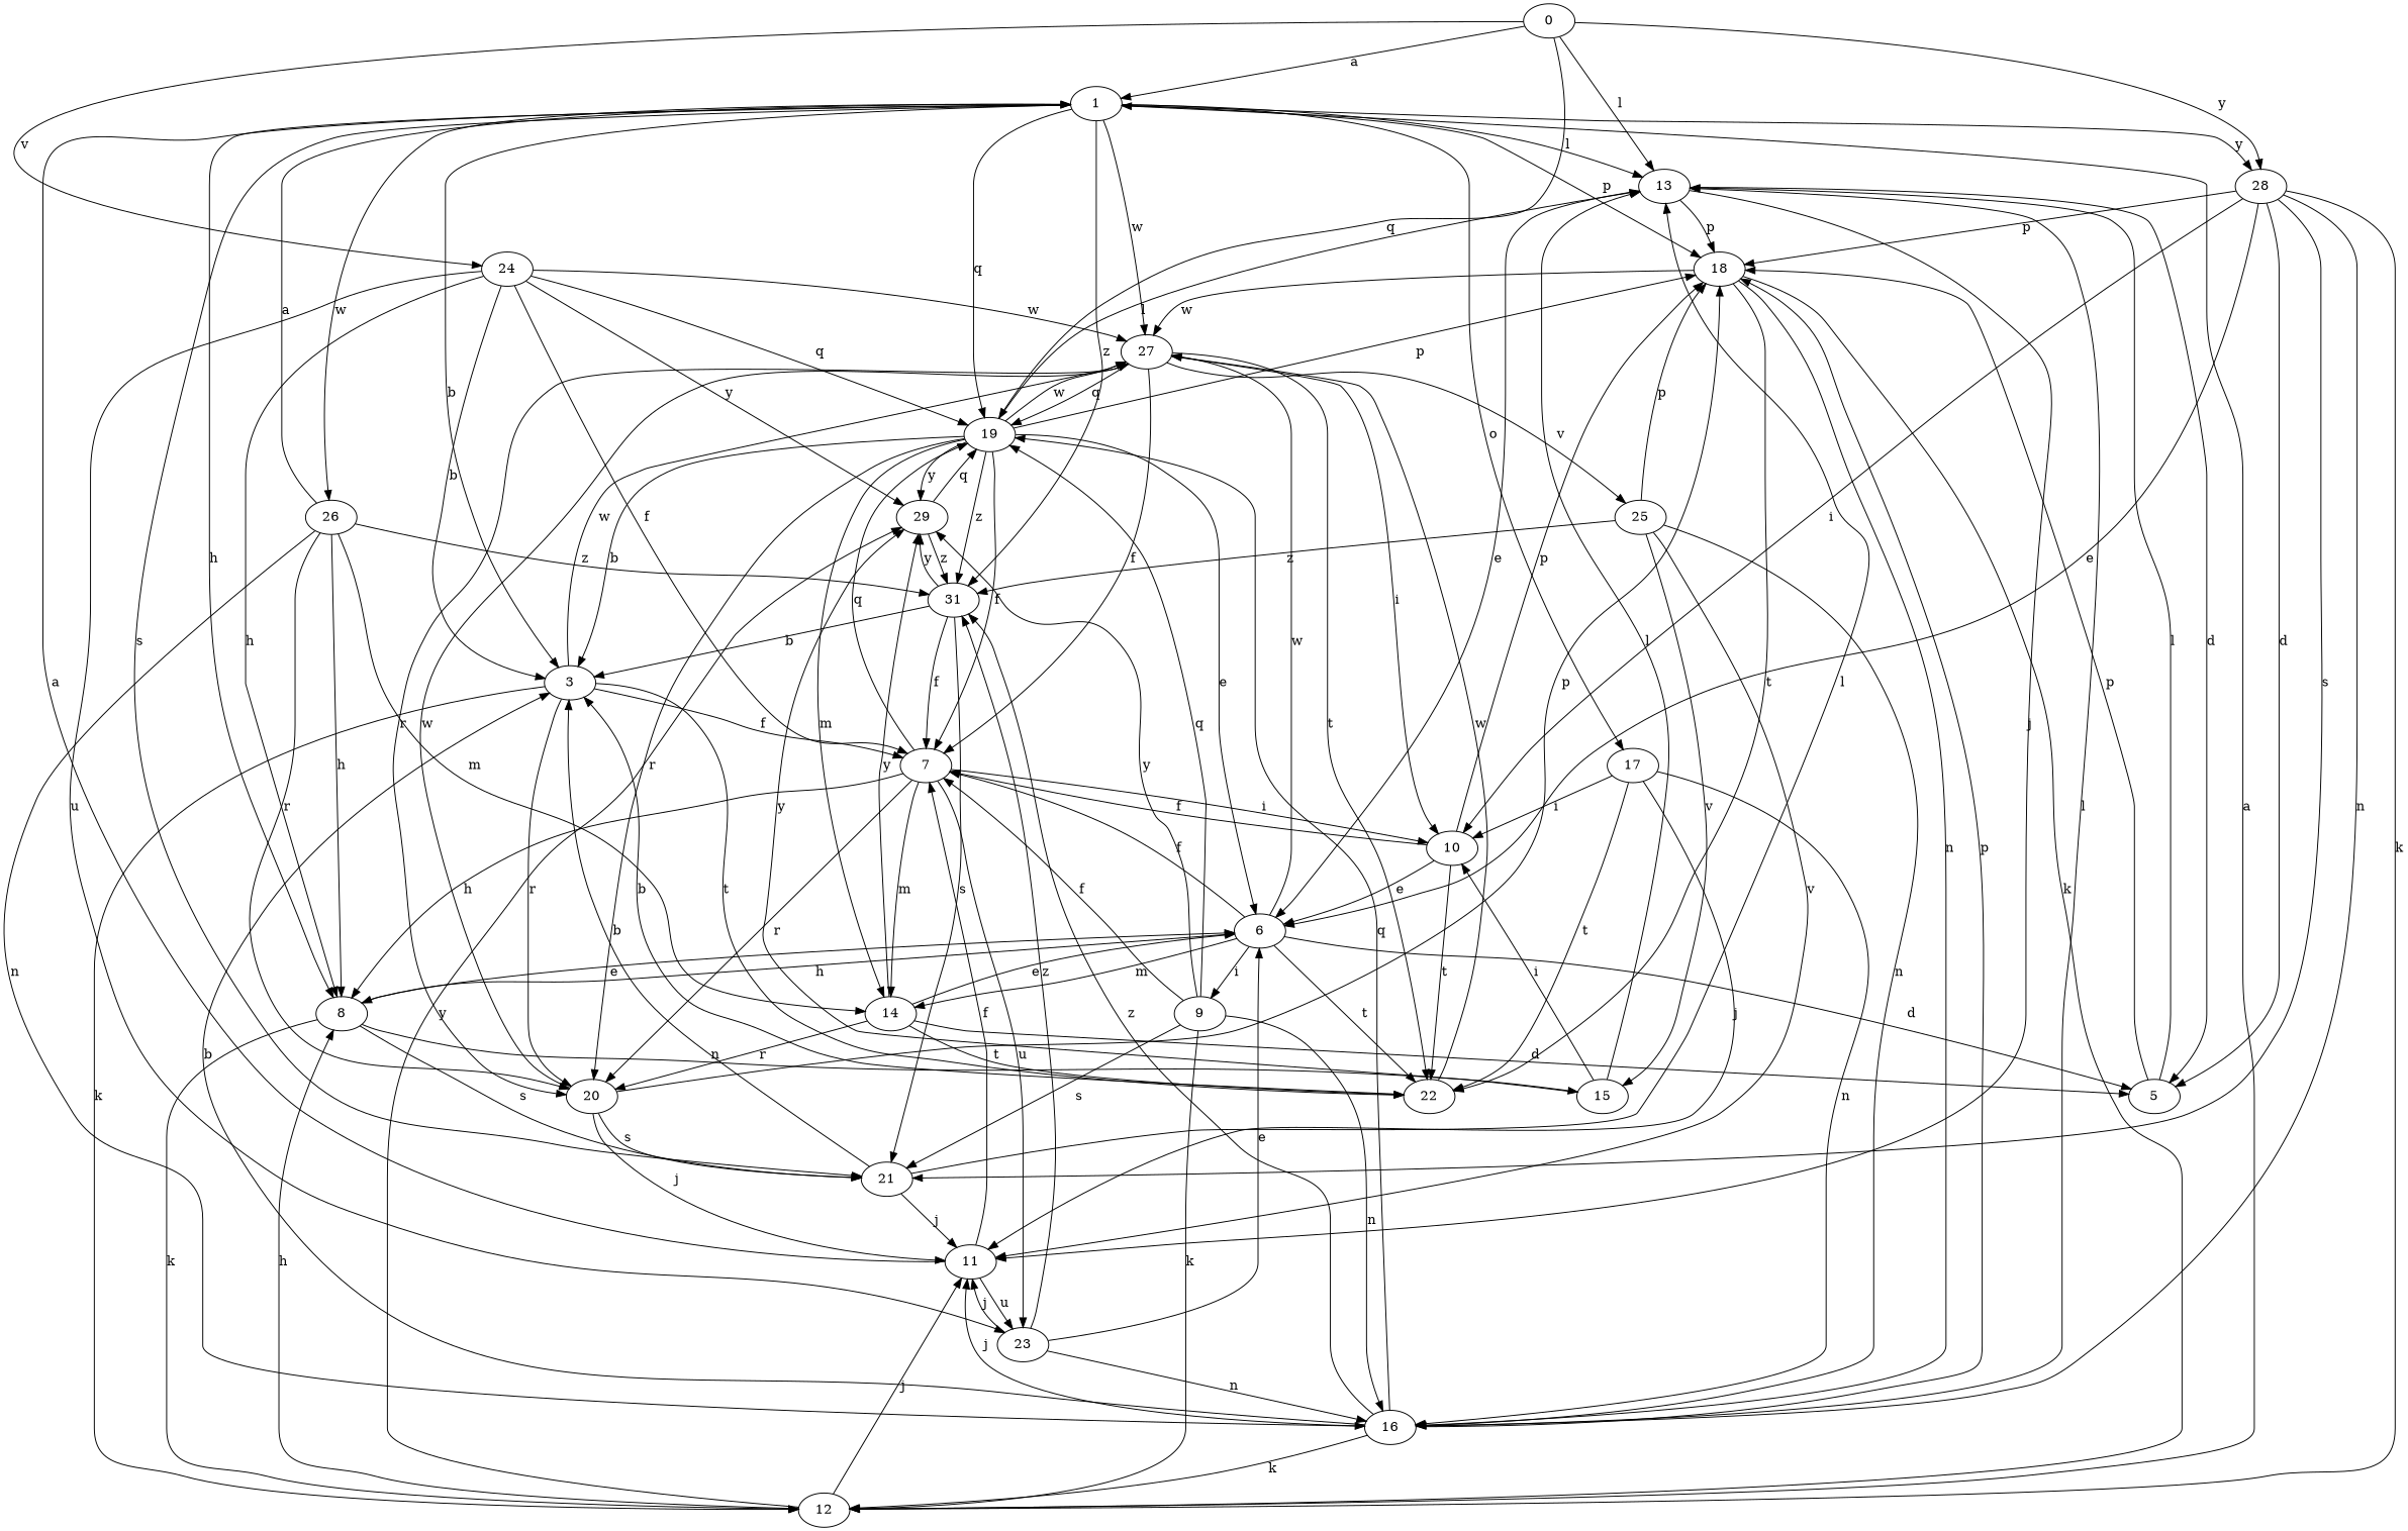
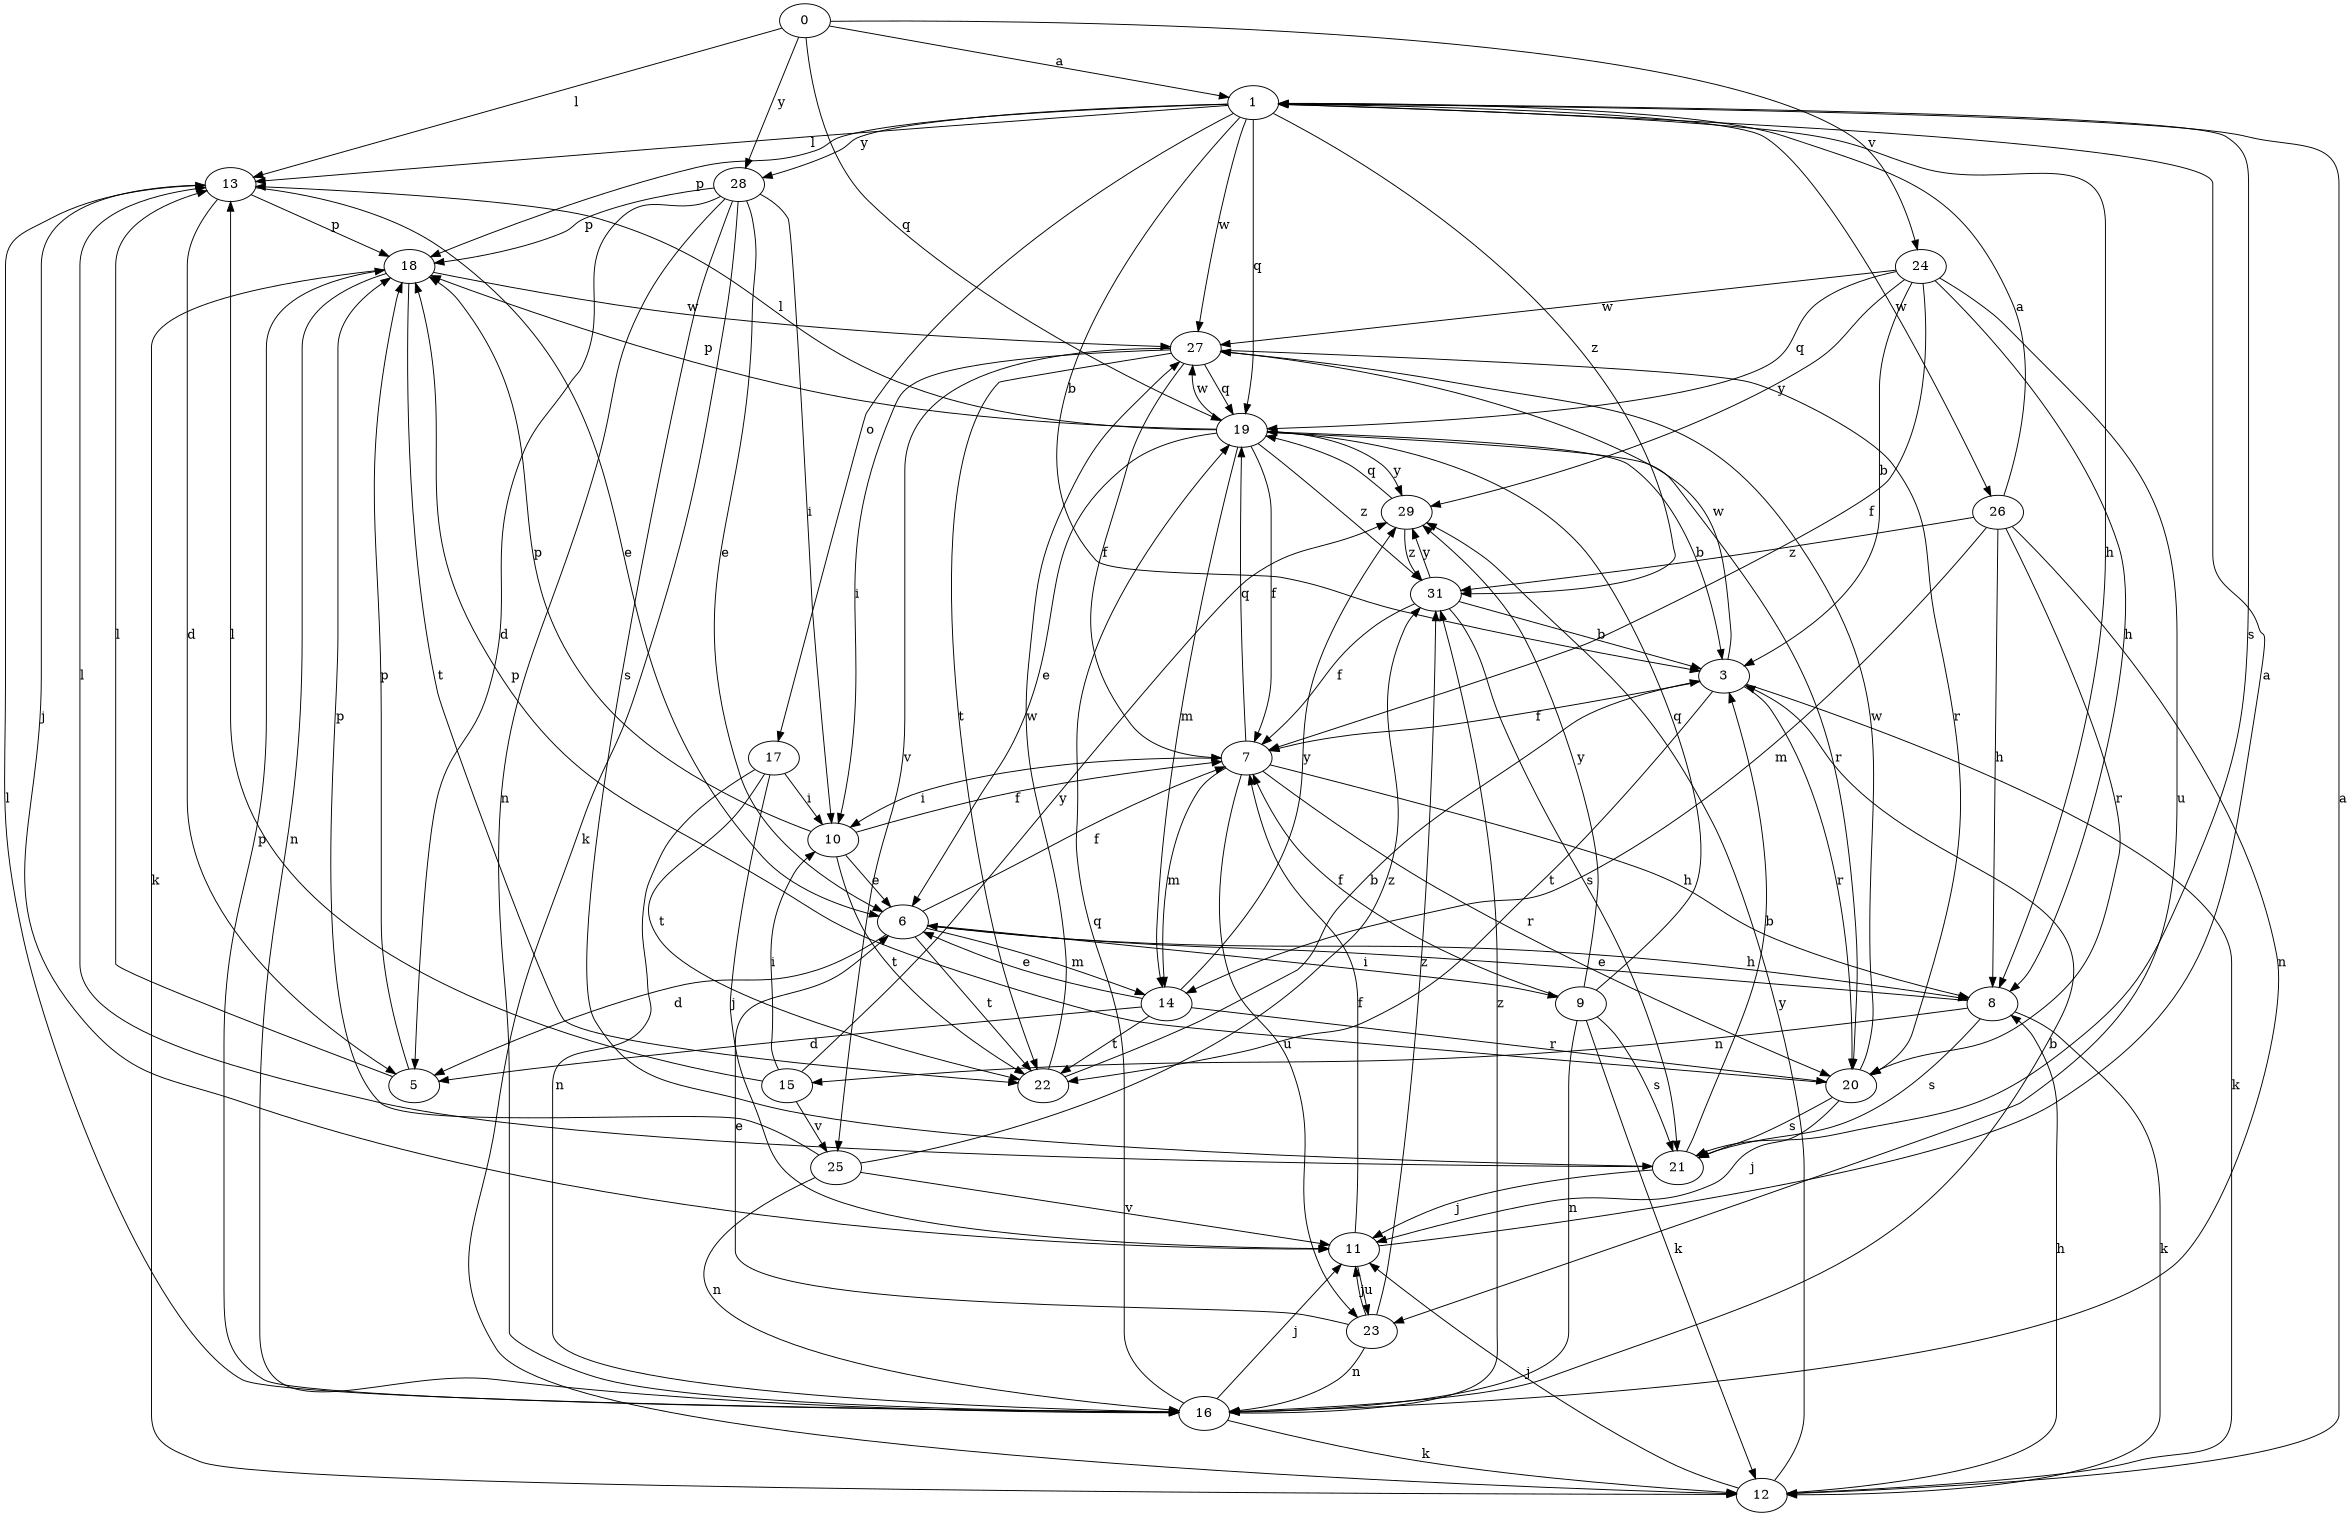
  strict digraph {
    0
    1
    13
    19
    24
    28
    3
    8
    17
    18
    21
    26
    27
    31
    5
    6
    11
    7
    20
    14
    29
    23
    12
    10
    16
    22
    15
    25
    9
    0 -> 1 [label=a]
    0 -> 13 [label=l]
    0 -> 19 [label=q]
    0 -> 24 [label=v]
    0 -> 28 [label=y]
    1 -> 13 [label=l]
    1 -> 19 [label=q]
    1 -> 28 [label=y]
    1 -> 3 [label=b]
    1 -> 8 [label=h]
    1 -> 17 [label=o]
    1 -> 18 [label=p]
    1 -> 21 [label=s]
    1 -> 26 [label=w]
    1 -> 27 [label=w]
    1 -> 31 [label=z]
    13 -> 18 [label=p]
    13 -> 5 [label=d]
    13 -> 6 [label=e]
    13 -> 11 [label=j]
    19 -> 13 [label=l]
    19 -> 3 [label=b]
    19 -> 18 [label=p]
    19 -> 27 [label=w]
    19 -> 31 [label=z]
    19 -> 6 [label=e]
    19 -> 7 [label=f]
    19 -> 20 [label=r]
    19 -> 14 [label=m]
    19 -> 29 [label=y]
    24 -> 19 [label=q]
    24 -> 3 [label=b]
    24 -> 8 [label=h]
    24 -> 27 [label=w]
    24 -> 7 [label=f]
    24 -> 29 [label=y]
    24 -> 23 [label=u]
    28 -> 18 [label=p]
    28 -> 21 [label=s]
    28 -> 5 [label=d]
    28 -> 6 [label=e]
    28 -> 12 [label=k]
    28 -> 10 [label=i]
    28 -> 16 [label=n]
    3 -> 27 [label=w]
    3 -> 7 [label=f]
    3 -> 20 [label=r]
    3 -> 12 [label=k]
    3 -> 22 [label=t]
    8 -> 21 [label=s]
    8 -> 6 [label=e]
    8 -> 12 [label=k]
    8 -> 15 [label=n]
    17 -> 11 [label=j]
    17 -> 10 [label=i]
    17 -> 16 [label=n]
    17 -> 22 [label=t]
    18 -> 27 [label=w]
    18 -> 12 [label=k]
    18 -> 16 [label=n]
    18 -> 22 [label=t]
    21 -> 13 [label=l]
    21 -> 3 [label=b]
    21 -> 11 [label=j]
    26 -> 1 [label=a]
    26 -> 8 [label=h]
    26 -> 31 [label=z]
    26 -> 20 [label=r]
    26 -> 14 [label=m]
    26 -> 16 [label=n]
    27 -> 19 [label=q]
    27 -> 7 [label=f]
    27 -> 20 [label=r]
    27 -> 10 [label=i]
    27 -> 22 [label=t]
    27 -> 25 [label=v]
    31 -> 3 [label=b]
    31 -> 21 [label=s]
    31 -> 7 [label=f]
    31 -> 29 [label=y]
    5 -> 13 [label=l]
    5 -> 18 [label=p]
    6 -> 8 [label=h]
-   6 -> 27 [label=w]
    6 -> 5 [label=d]
    6 -> 7 [label=f]
    6 -> 14 [label=m]
    6 -> 22 [label=t]
    6 -> 9 [label=i]
    11 -> 1 [label=a]
    11 -> 7 [label=f]
    11 -> 23 [label=u]
    7 -> 19 [label=q]
    7 -> 8 [label=h]
    7 -> 20 [label=r]
    7 -> 14 [label=m]
    7 -> 23 [label=u]
    7 -> 10 [label=i]
    20 -> 18 [label=p]
    20 -> 21 [label=s]
    20 -> 27 [label=w]
    20 -> 11 [label=j]
    14 -> 5 [label=d]
    14 -> 6 [label=e]
    14 -> 20 [label=r]
    14 -> 29 [label=y]
    14 -> 22 [label=t]
    29 -> 19 [label=q]
    29 -> 31 [label=z]
    23 -> 31 [label=z]
    23 -> 6 [label=e]
    23 -> 11 [label=j]
    23 -> 16 [label=n]
    12 -> 1 [label=a]
    12 -> 8 [label=h]
    12 -> 11 [label=j]
    12 -> 29 [label=y]
    10 -> 18 [label=p]
    10 -> 6 [label=e]
    10 -> 7 [label=f]
    10 -> 22 [label=t]
    16 -> 13 [label=l]
    16 -> 19 [label=q]
    16 -> 3 [label=b]
    16 -> 18 [label=p]
    16 -> 31 [label=z]
    16 -> 11 [label=j]
    16 -> 12 [label=k]
    22 -> 3 [label=b]
    22 -> 27 [label=w]
    15 -> 13 [label=l]
    15 -> 29 [label=y]
    15 -> 10 [label=i]
-   25 -> 15 [label=v]
+   15 -> 25 [label=v]
    25 -> 18 [label=p]
    25 -> 31 [label=z]
    25 -> 11 [label=v]
    25 -> 16 [label=n]
    9 -> 19 [label=q]
    9 -> 21 [label=s]
    9 -> 7 [label=f]
    9 -> 29 [label=y]
    9 -> 12 [label=k]
    9 -> 16 [label=n]
  }
